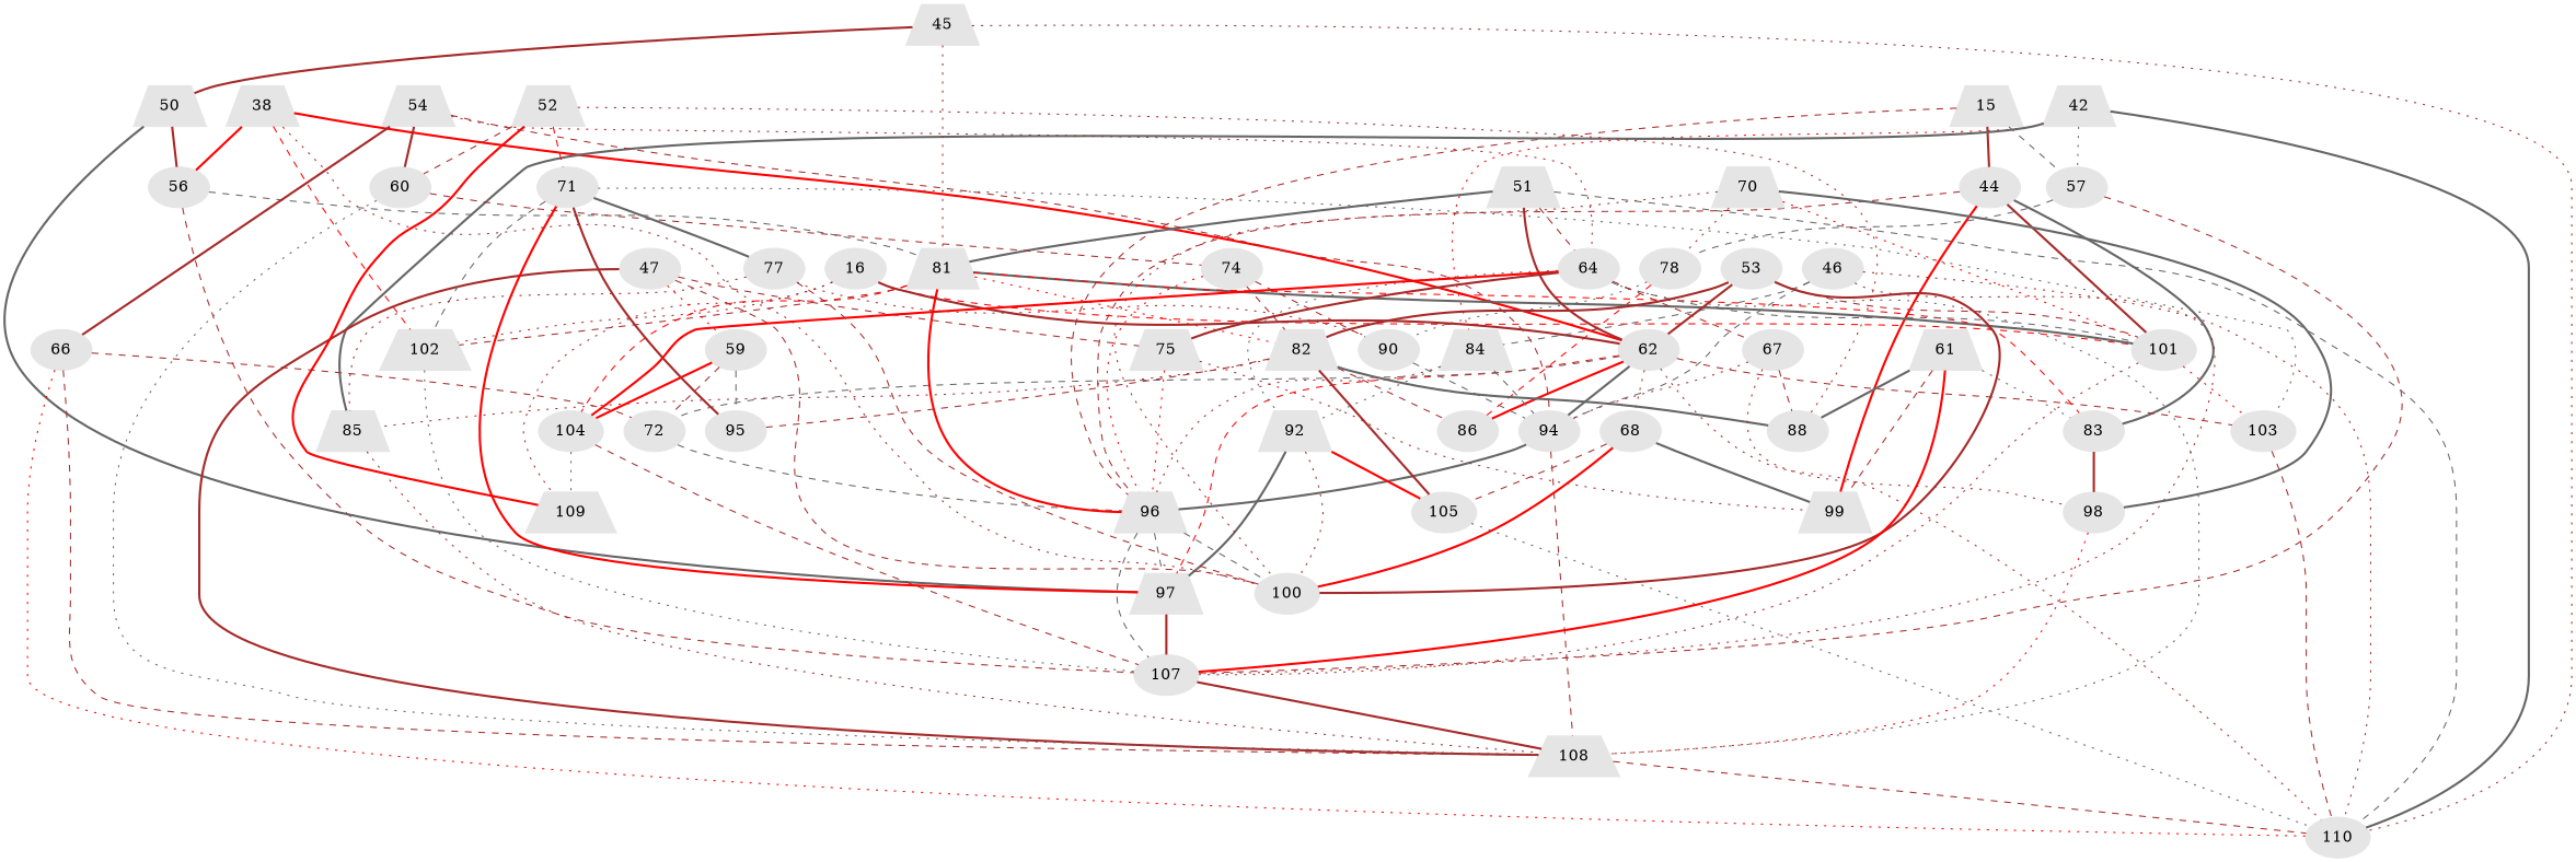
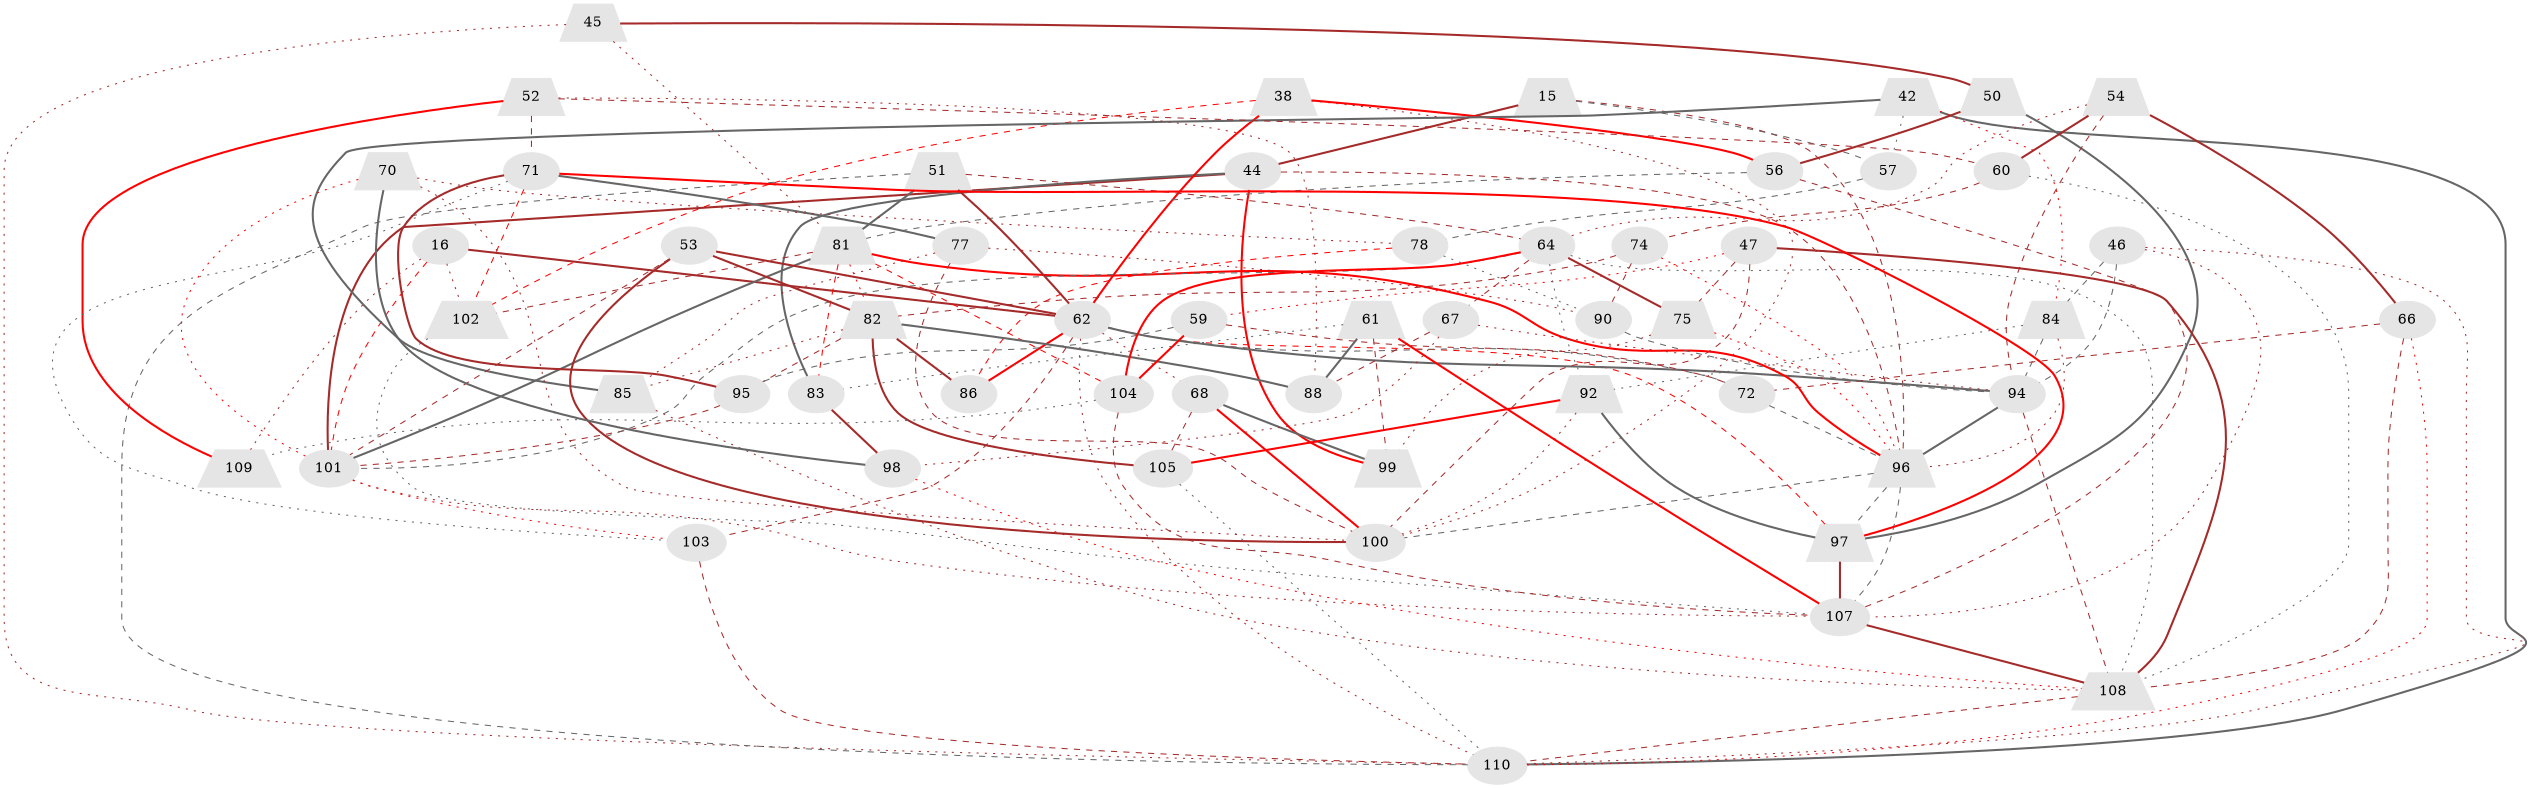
  graph {
    node [color=gray90 shape=ellipse style=filled]
    edge [color=brown style=dashed]
    44 [super="+2"]
    96 [shape=trapezium super="+89+48"]
    101 [super="+73"]
    83
    99 [shape=trapezium]
    15 [shape=trapezium]
    57
    107 [super="+65+93"]
    78
    100 [super="+35"]
    97 [shape=trapezium super="+21+22+28"]
    16 [super="+4"]
    62 [super="+58"]
    102 [shape=trapezium super="+14+19"]
    109 [shape=trapezium]
    110 [super="+40"]
    94 [super="+87"]
    72
    68
    86
    103 [super="+91"]
    38 [shape=trapezium super="+5"]
    56 [super="+23"]
    81 [shape=trapezium super="+8+25"]
    42 [shape=trapezium super="+37"]
    84 [shape=trapezium super="+80"]
    85 [shape=trapezium]
    92 [shape=trapezium super="+63"]
    108 [shape=trapezium super="+10+106+69"]
    98
    45 [shape=trapezium]
    50 [shape=trapezium]
    82 [shape=trapezium super="+29+41"]
    104 [super="+13"]
    46
    47
    59
    75 [shape=trapezium]
    95
    51 [shape=trapezium]
    64 [super="+27+55+36"]
    67
    52 [shape=trapezium]
    60
    71 [super="+49"]
    88
    74
    77
    53
    105
    54 [shape=trapezium]
    66
    90
    61 [shape=trapezium]
    70 [shape=trapezium]
    44 -- 96
    44 -- 101 [style=bold]
    44 -- 83 [color=gray40 style=bold]
    44 -- 99 [color=red style=bold]
    96 -- 107 [color=gray40]
    96 -- 100 [color=gray40]
    96 -- 97 [color=gray40 weight=2]
    101 -- 107 [style=dotted]
    101 -- 103 [color=red style=dotted]
    83 -- 98 [style=bold]
    15 -- 44 [style=bold weight=2]
    15 -- 96
    15 -- 57 [color=gray40]
-   57 -- 107
    57 -- 78 [color=gray40]
    107 -- 108 [style=bold]
    78 -- 86 [color=red]
    78 -- 90 [color=gray40 style=dotted]
    97 -- 107 [style=bold weight=2]
    16 -- 101 [color=red weight=2]
    16 -- 62 [style=bold]
    16 -- 102 [style=dotted weight=2]
    16 -- 109 [style=dotted]
    62 -- 97 [color=red weight=2]
    62 -- 110 [style=dotted]
    62 -- 94 [color=gray40 style=bold weight=3]
    62 -- 72 [color=gray40]
    62 -- 68 [style=dotted]
    62 -- 86 [color=red style=bold]
    62 -- 103 [weight=3]
    102 -- 107 [color=gray40 style=dotted weight=2]
    94 -- 96 [color=gray40 style=bold weight=4]
    94 -- 108
    72 -- 96 [color=gray40]
    68 -- 99 [color=gray40 style=bold]
    68 -- 100 [color=red style=bold]
    68 -- 105
    103 -- 110
    38 -- 100 [style=dotted]
    38 -- 62 [color=red style=bold]
    38 -- 102 [color=red weight=2]
    38 -- 56 [color=red style=bold weight=2]
    56 -- 107
    56 -- 81 [color=gray40]
    81 -- 96 [color=red style=bold]
    81 -- 101 [color=gray40 style=bold]
    81 -- 83 [color=red]
    81 -- 102
    81 -- 82 [color=red style=dotted]
    81 -- 104 [color=red]
    42 -- 57 [color=gray40 style=dotted]
    42 -- 110 [color=gray40 style=bold weight=2]
    42 -- 84 [color=red style=dotted weight=2]
    42 -- 85 [color=gray40 style=bold]
    84 -- 96 [style=dotted]
    84 -- 94 [color=gray40]
    84 -- 92 [color=gray40 style=dotted]
    85 -- 108 [style=dotted]
    92 -- 100 [style=dotted]
    92 -- 97 [color=gray40 style=bold]
    92 -- 105 [color=red style=bold]
    108 -- 110
    98 -- 108 [color=red style=dotted]
    45 -- 110 [style=dotted]
    45 -- 81 [style=dotted weight=2]
    45 -- 50 [style=bold]
    50 -- 97 [color=gray40 style=bold]
    50 -- 56 [style=bold weight=2]
-   82 -- 86
+   82 -- 86 [style=bold]
    82 -- 85 [style=dotted]
    82 -- 95
    82 -- 88 [color=gray40 style=bold]
    82 -- 105 [style=bold]
    104 -- 107
    104 -- 109 [color=gray40 style=dotted weight=2]
    46 -- 107 [style=dotted]
    46 -- 110 [style=dotted]
    46 -- 94 [color=gray40]
    46 -- 84 [color=gray40]
    47 -- 100
    47 -- 108 [style=bold]
    47 -- 59 [color=red style=dotted]
    47 -- 75
    59 -- 72
    59 -- 104 [color=red style=bold]
    59 -- 95 [color=gray40]
    75 -- 96 [color=red style=dotted]
    75 -- 99 [style=dotted]
+   95 -- 101
    51 -- 62 [style=bold]
    51 -- 110 [color=gray40]
    51 -- 81 [color=gray40 style=bold]
    51 -- 64
    64 -- 101 [color=gray40]
    64 -- 92 [color=gray40 style=dotted weight=2]
    64 -- 108 [color=gray40 style=dotted weight=2]
    64 -- 104 [color=red style=bold]
    64 -- 75 [style=bold]
    64 -- 67
    67 -- 94 [style=dotted]
    67 -- 98 [style=dotted]
    67 -- 88
    52 -- 109 [color=red style=bold]
    52 -- 60
    52 -- 71 [color=red]
    52 -- 88 [style=dotted]
    60 -- 108 [color=gray40 style=dotted]
    60 -- 74
    71 -- 97 [color=red style=bold weight=2]
-   71 -- 102 [color=gray40]
+   71 -- 102 [color=red]
    71 -- 103 [color=gray40 style=dotted]
    71 -- 95 [style=bold]
    71 -- 77 [color=gray40 style=bold]
    74 -- 96 [color=red style=dotted]
    74 -- 82
    74 -- 90
    77 -- 100
    77 -- 85 [style=dotted]
    77 -- 90 [style=dotted]
    53 -- 101
    53 -- 100 [style=bold]
    53 -- 62 [style=bold]
    53 -- 82 [style=bold]
    105 -- 110 [color=gray40 style=dotted]
    54 -- 94
    54 -- 64 [style=dotted]
    54 -- 60 [style=bold]
    54 -- 66 [style=bold]
    66 -- 110 [color=red style=dotted]
    66 -- 72
    66 -- 108
    90 -- 94 [color=gray40]
    61 -- 83 [color=gray40 style=dotted]
    61 -- 99
    61 -- 107 [color=red style=bold]
    61 -- 88 [color=gray40 style=bold]
    70 -- 101 [color=red style=dotted]
    70 -- 78 [style=dotted]
    70 -- 100 [style=dotted]
    70 -- 98 [color=gray40 style=bold]
  }
